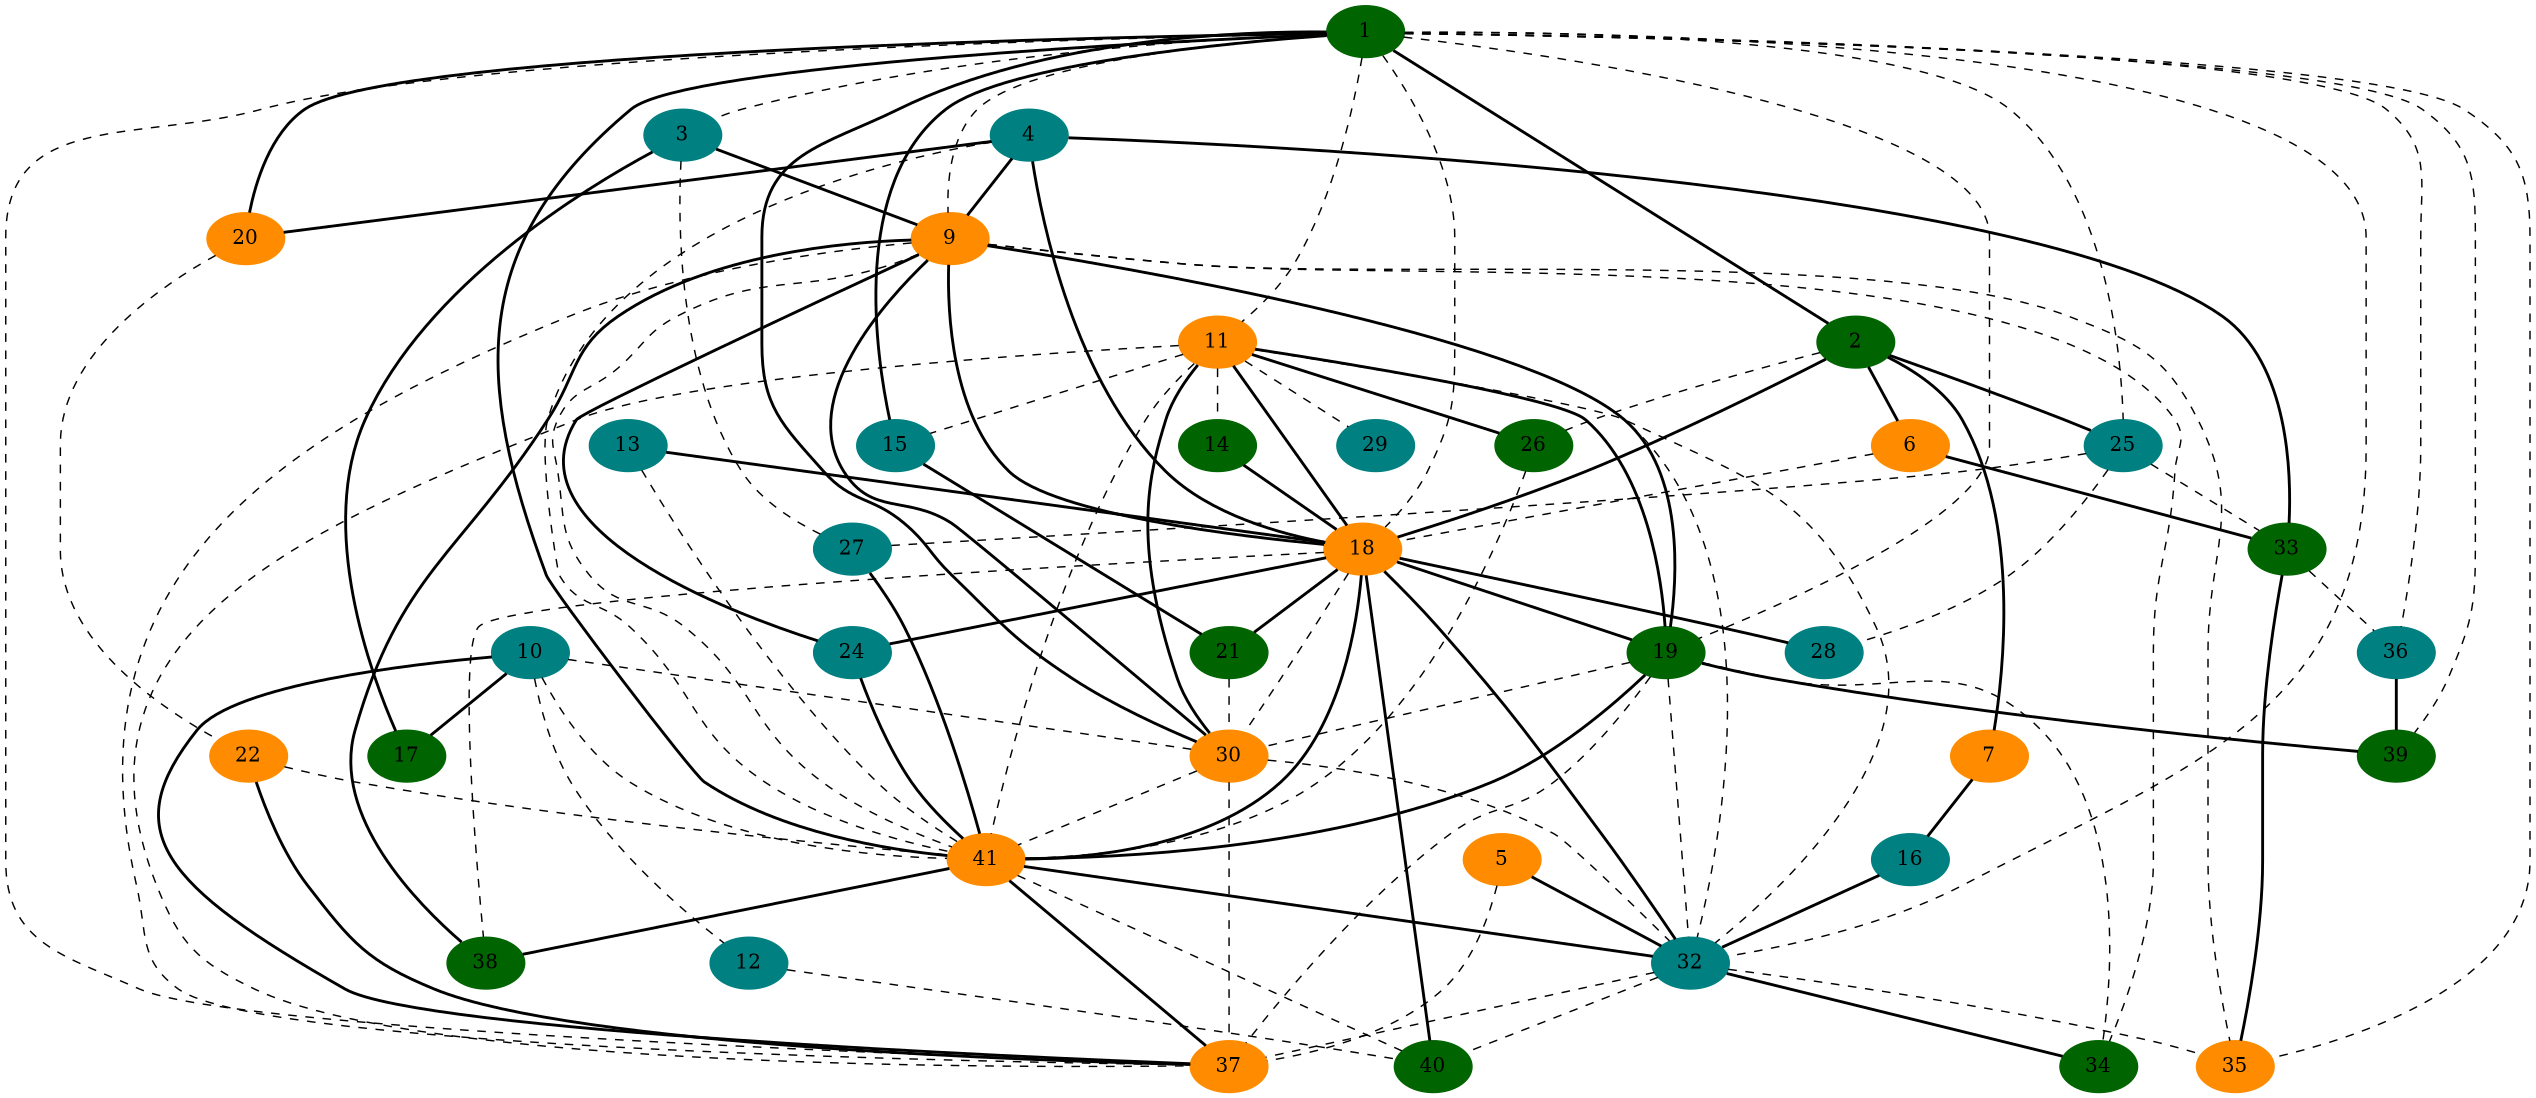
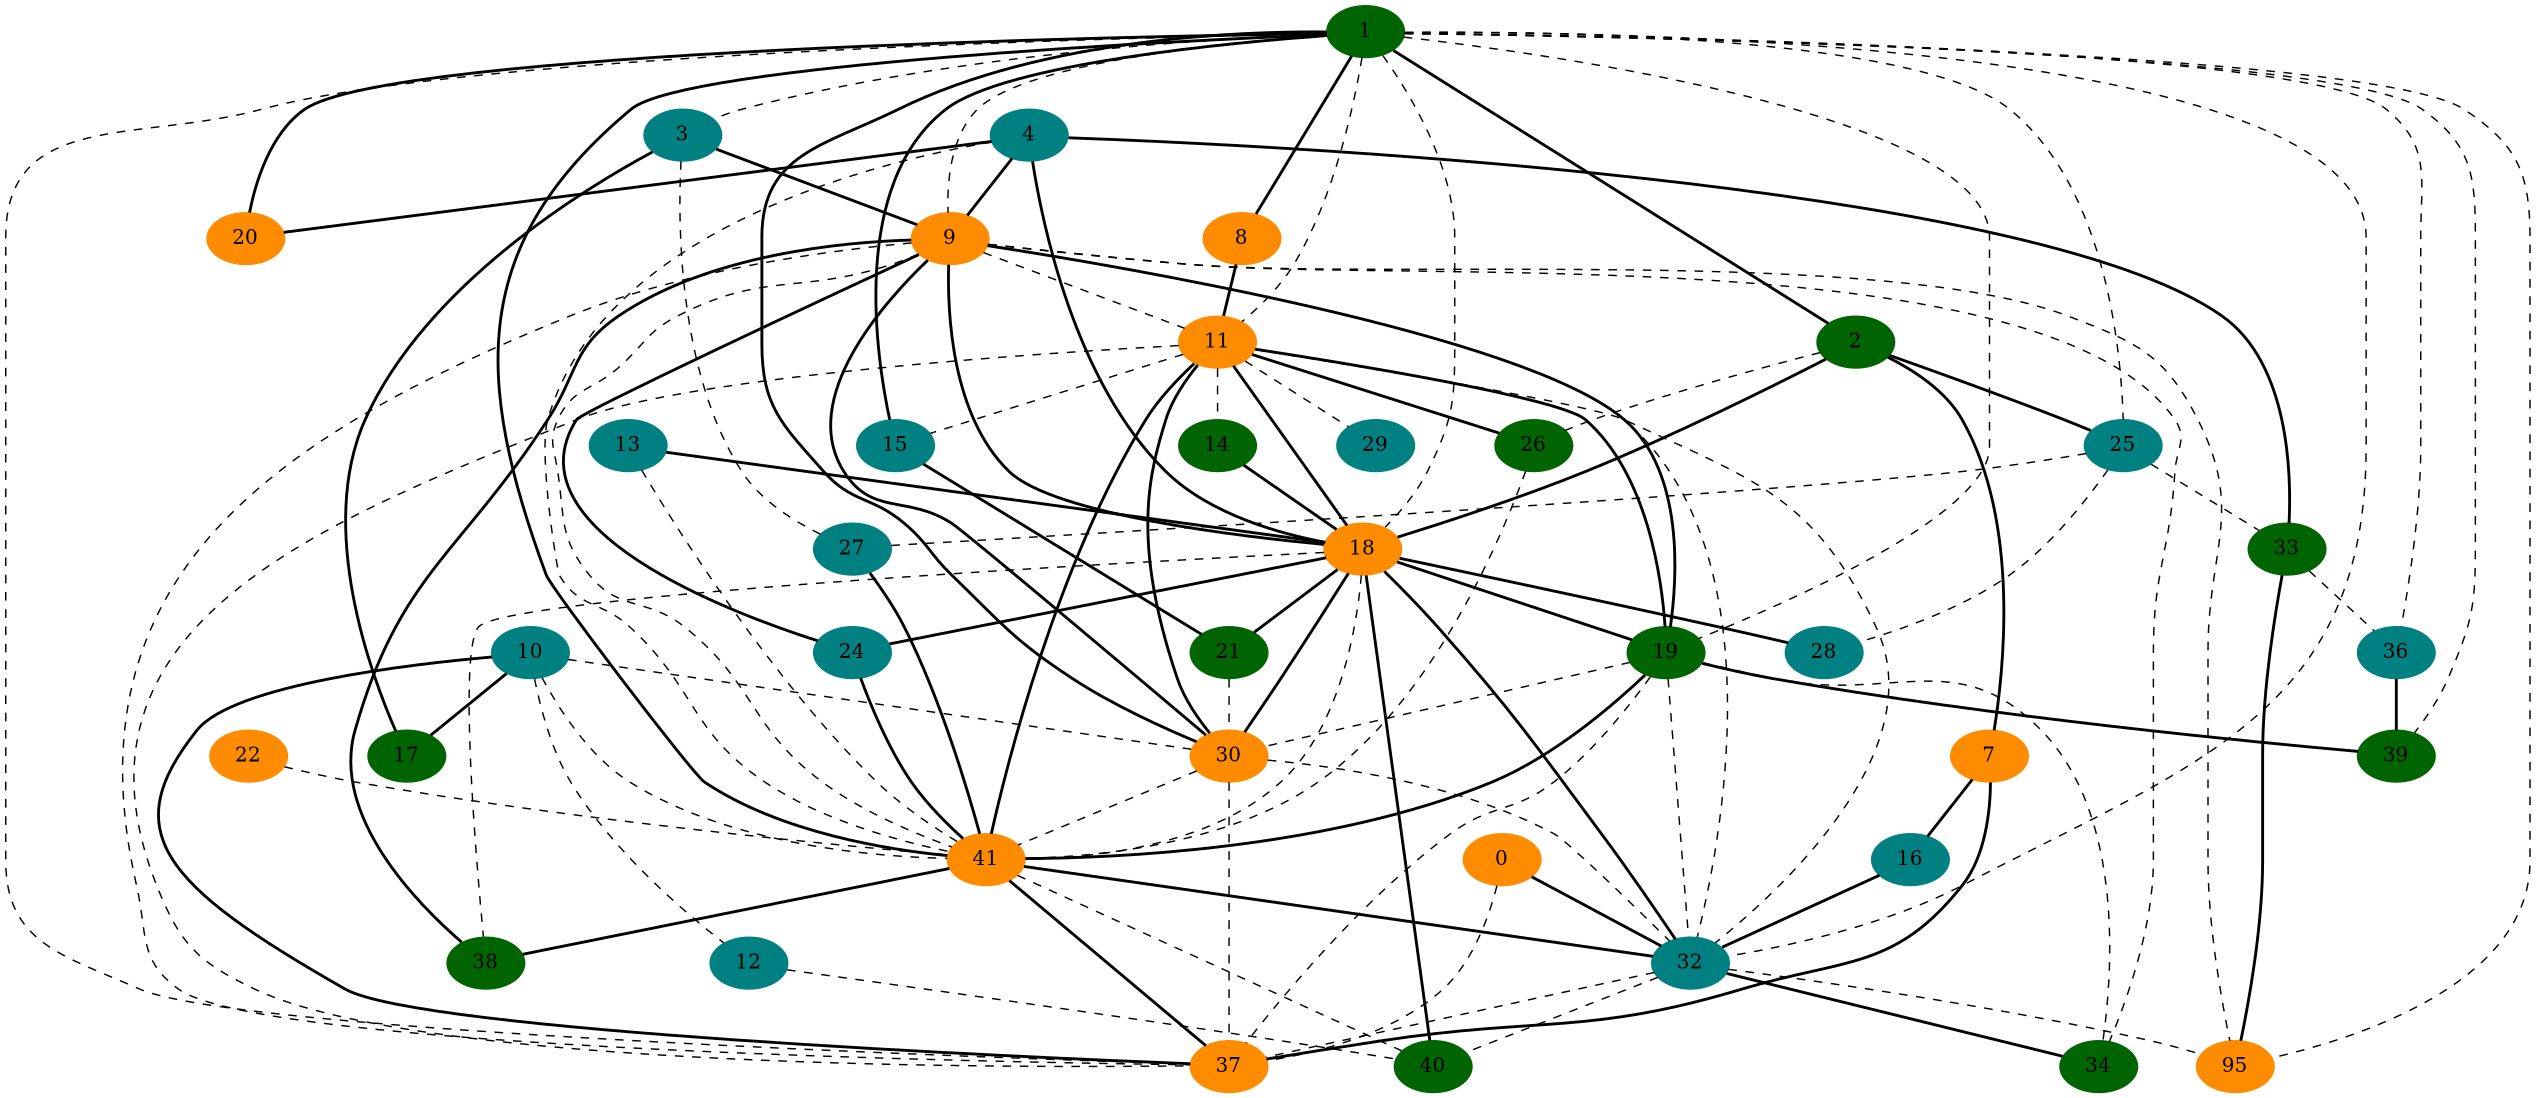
  graph {
    node [color=teal style=filled]
    edge [style=dashed weight=1.0]
    1 [color=darkgreen]
    2 [color=darkgreen]
    3
+   8 [color=darkorange]
    9 [color=darkorange]
    11 [color=darkorange]
    15
    18 [color=darkorange]
    19 [color=darkgreen]
    20 [color=darkorange]
    25
    30 [color=darkorange]
    n13 [color=darkorange label=41]
    32
-   35 [color=darkorange]
+   35 [color=darkorange label=95]
    36
    37 [color=darkorange]
    39 [color=darkgreen]
-   6 [color=darkorange]
    7 [color=darkorange]
    26 [color=darkgreen]
    17 [color=darkgreen]
    27
    24
    34 [color=darkgreen]
    38 [color=darkgreen]
    14 [color=darkgreen]
    29
    21 [color=darkgreen]
    40 [color=darkgreen]
    28
    22 [color=darkorange]
    33 [color=darkgreen]
    16
    4
-   5 [color=darkorange]
+   5 [color=darkorange label=0]
    10
    12
    13
    1 -- 2 [style=bold weight=2.0]
    1 -- 3 [weight=2.0]
+   1 -- 8 [style=bold]
    1 -- 9
    1 -- 11
    1 -- 15 [style=bold weight=2.0]
    1 -- 18 [weight=2.0]
    1 -- 19
    1 -- 20 [style=bold weight=2.0]
    1 -- 25
    1 -- 30 [style=bold]
    1 -- n13 [style=bold weight=2.0]
    1 -- 32
    1 -- 35
    1 -- 36 [weight=2.0]
    1 -- 37
    1 -- 39
    2 -- 18 [style=bold]
    2 -- 25 [style=bold]
-   2 -- 6 [style=bold]
    2 -- 7 [style=bold]
    2 -- 26
    3 -- 9 [style=bold]
    3 -- 17 [style=bold]
    3 -- 27
+   8 -- 11 [style=bold]
+   9 -- 11 [weight=2.0]
    9 -- 18 [style=bold weight=2.0]
    9 -- 19 [style=bold]
    9 -- 30 [style=bold]
    9 -- n13
    9 -- 32 [weight=2.0]
    9 -- 35
    9 -- 37
    9 -- 24 [style=bold]
    9 -- 34
    9 -- 38 [style=bold]
    11 -- 15
    11 -- 18 [style=bold weight=2.0]
    11 -- 19 [style=bold]
    11 -- 30 [style=bold]
-   11 -- n13 [weight=3.0]
+   11 -- n13 [style=bold weight=3.0]
    11 -- 32
    11 -- 37
    11 -- 26 [style=bold]
    11 -- 14
    11 -- 29
    15 -- 21 [style=bold]
    18 -- 19 [style=bold weight=2.0]
-   18 -- 30 [weight=3.0]
-   18 -- n13 [style=bold weight=4.0]
+   18 -- 30 [style=bold weight=3.0]
+   18 -- n13 [weight=4.0]
    18 -- 32 [style=bold weight=2.0]
    18 -- 24 [style=bold]
    18 -- 38
    18 -- 21 [style=bold]
    18 -- 40 [style=bold]
    18 -- 28 [style=bold weight=2.0]
    19 -- 30
    19 -- n13 [style=bold]
    19 -- 32 [weight=2.0]
    19 -- 37 [weight=2.0]
    19 -- 39 [style=bold]
    19 -- 34 [weight=2.0]
-   20 -- 22
    25 -- 27
    25 -- 28
    25 -- 33
    30 -- n13 [weight=2.0]
    30 -- 32
    30 -- 37 [weight=3.0]
    n13 -- 32 [style=bold weight=2.0]
    n13 -- 37 [style=bold]
    n13 -- 38 [style=bold]
    n13 -- 40
    32 -- 35
    32 -- 37
    32 -- 34 [style=bold]
    32 -- 40
    36 -- 39 [style=bold]
-   6 -- 18 [weight=2.0]
-   6 -- 33 [style=bold]
-   22 -- 37 [style=bold]
+   7 -- 37 [style=bold]
    7 -- 16 [style=bold]
    26 -- n13
    27 -- n13 [style=bold]
    24 -- n13 [style=bold]
    14 -- 18 [style=bold]
    21 -- 30
    22 -- n13
    33 -- 35 [style=bold]
    33 -- 36
    16 -- 32 [style=bold]
    4 -- 9 [style=bold]
    4 -- 18 [style=bold]
    4 -- 20 [style=bold]
    4 -- n13
    4 -- 33 [style=bold]
    5 -- 32 [style=bold]
    5 -- 37 [weight=3.0]
    10 -- 30
    10 -- n13
    10 -- 37 [style=bold]
    10 -- 17 [style=bold]
    10 -- 12
    12 -- 40
    13 -- 18 [style=bold weight=2.0]
    13 -- n13
  }
